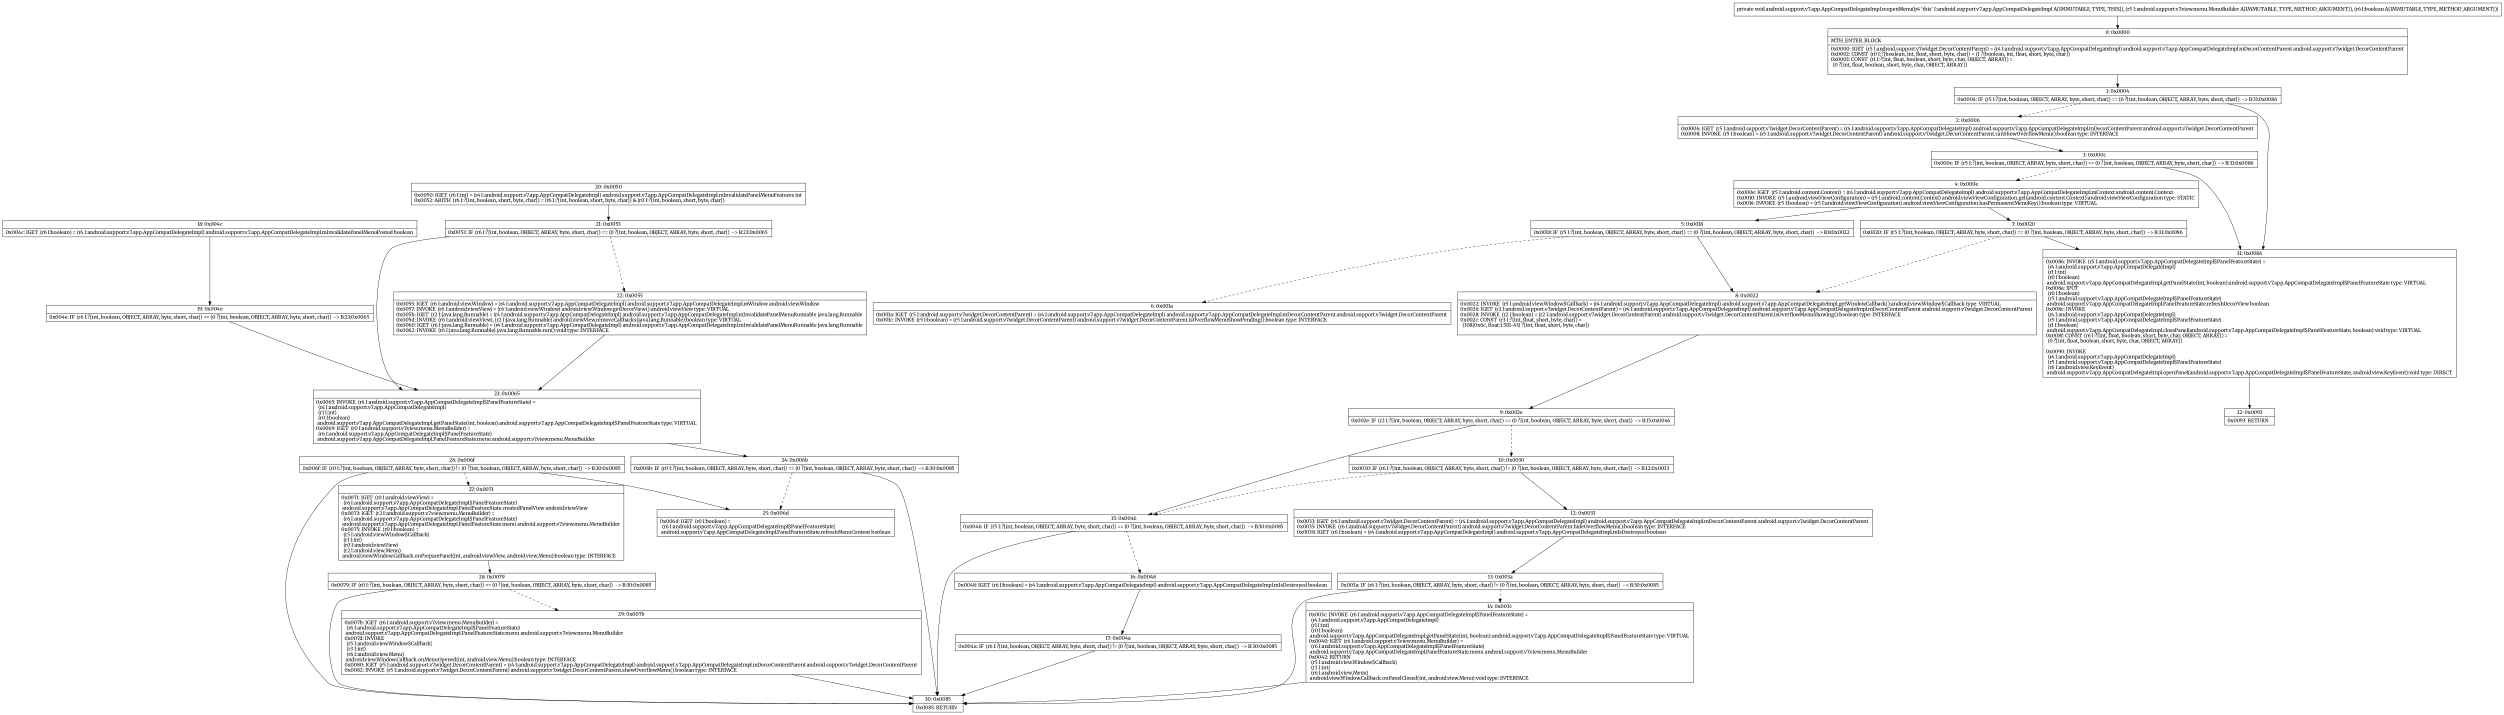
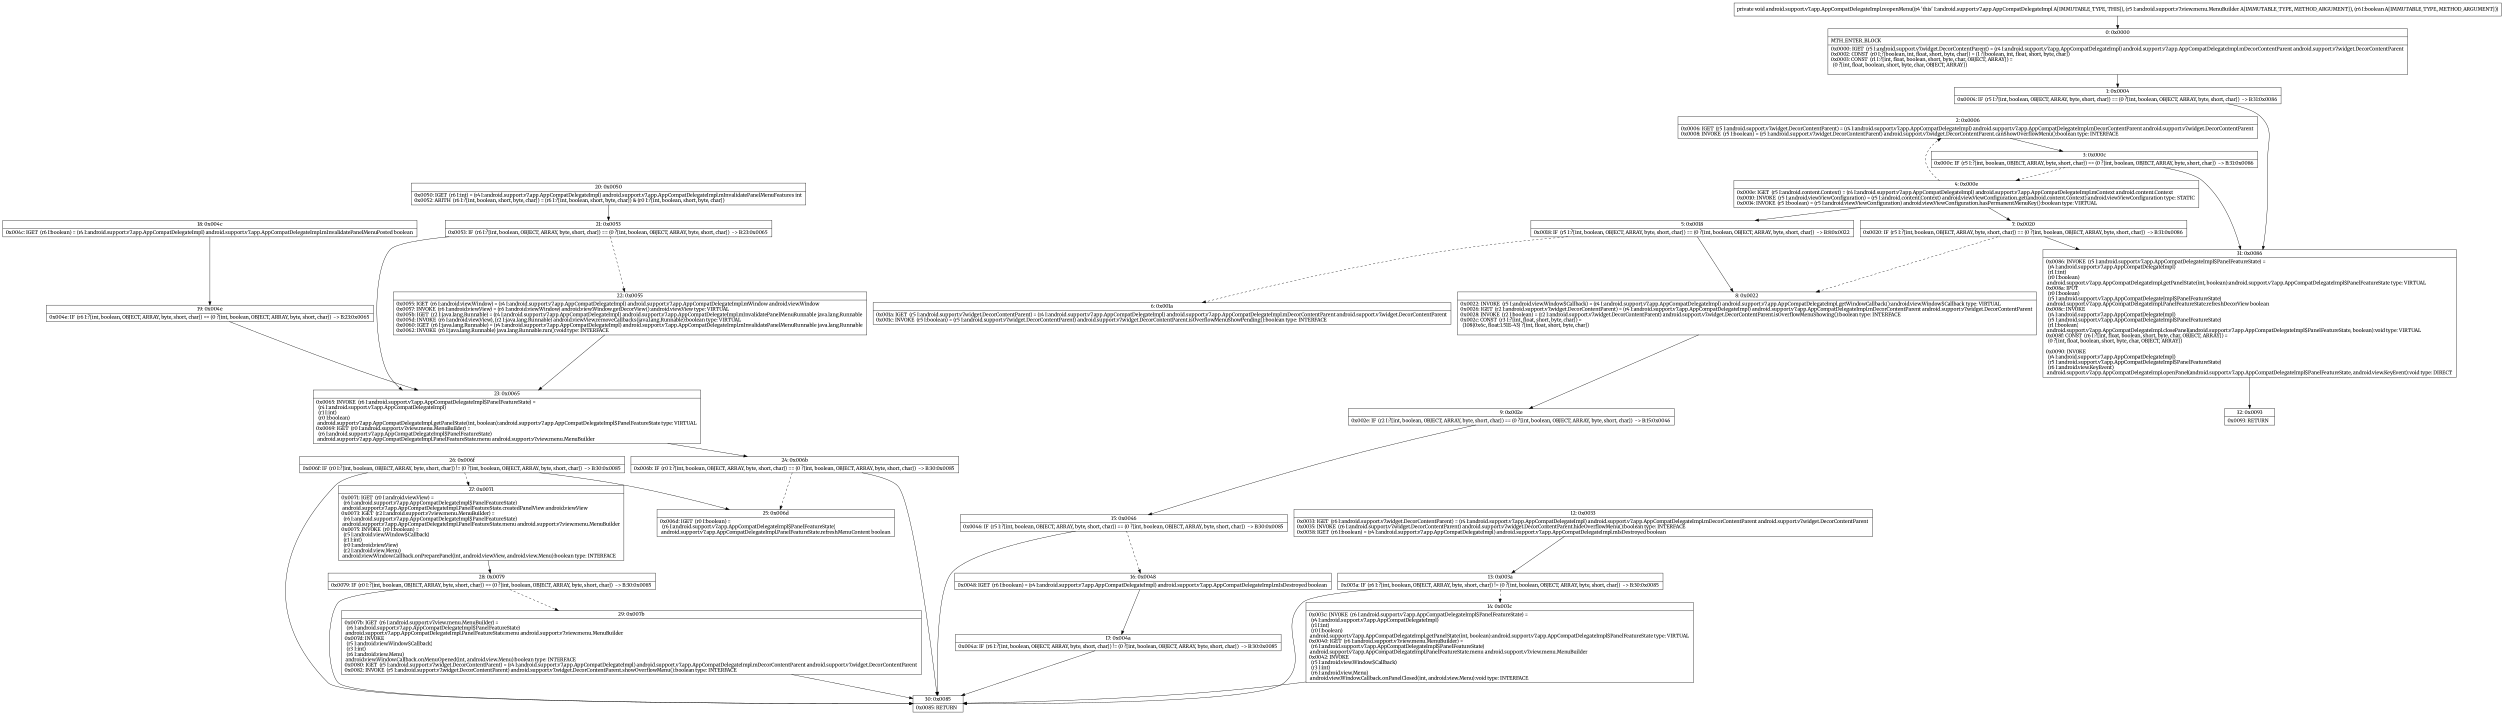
  digraph {
    fontname=Merriweather
    node [fontname=Merriweather shape=record]
    edge [fontname=Merriweather]
    n1 [label="{0\:\ 0x0000|MTH_ENTER_BLOCK\l|0x0000: IGET  (r5 I:android.support.v7.widget.DecorContentParent) = (r4 I:android.support.v7.app.AppCompatDelegateImpl) android.support.v7.app.AppCompatDelegateImpl.mDecorContentParent android.support.v7.widget.DecorContentParent \l0x0002: CONST  (r0 I:?[boolean, int, float, short, byte, char]) = (1 ?[boolean, int, float, short, byte, char]) \l0x0003: CONST  (r1 I:?[int, float, boolean, short, byte, char, OBJECT, ARRAY]) = \l  (0 ?[int, float, boolean, short, byte, char, OBJECT, ARRAY])\l \l}"]
    n2 [label="{1\:\ 0x0004|0x0004: IF  (r5 I:?[int, boolean, OBJECT, ARRAY, byte, short, char]) == (0 ?[int, boolean, OBJECT, ARRAY, byte, short, char])  \-\> B:31:0x0086 \l}"]
    n3 [label="{2\:\ 0x0006|0x0006: IGET  (r5 I:android.support.v7.widget.DecorContentParent) = (r4 I:android.support.v7.app.AppCompatDelegateImpl) android.support.v7.app.AppCompatDelegateImpl.mDecorContentParent android.support.v7.widget.DecorContentParent \l0x0008: INVOKE  (r5 I:boolean) = (r5 I:android.support.v7.widget.DecorContentParent) android.support.v7.widget.DecorContentParent.canShowOverflowMenu():boolean type: INTERFACE \l}"]
    n4 [label="{31\:\ 0x0086|0x0086: INVOKE  (r5 I:android.support.v7.app.AppCompatDelegateImpl$PanelFeatureState) = \l  (r4 I:android.support.v7.app.AppCompatDelegateImpl)\l  (r1 I:int)\l  (r0 I:boolean)\l android.support.v7.app.AppCompatDelegateImpl.getPanelState(int, boolean):android.support.v7.app.AppCompatDelegateImpl$PanelFeatureState type: VIRTUAL \l0x008a: IPUT  \l  (r0 I:boolean)\l  (r5 I:android.support.v7.app.AppCompatDelegateImpl$PanelFeatureState)\l android.support.v7.app.AppCompatDelegateImpl.PanelFeatureState.refreshDecorView boolean \l0x008c: INVOKE  \l  (r4 I:android.support.v7.app.AppCompatDelegateImpl)\l  (r5 I:android.support.v7.app.AppCompatDelegateImpl$PanelFeatureState)\l  (r1 I:boolean)\l android.support.v7.app.AppCompatDelegateImpl.closePanel(android.support.v7.app.AppCompatDelegateImpl$PanelFeatureState, boolean):void type: VIRTUAL \l0x008f: CONST  (r6 I:?[int, float, boolean, short, byte, char, OBJECT, ARRAY]) = \l  (0 ?[int, float, boolean, short, byte, char, OBJECT, ARRAY])\l \l0x0090: INVOKE  \l  (r4 I:android.support.v7.app.AppCompatDelegateImpl)\l  (r5 I:android.support.v7.app.AppCompatDelegateImpl$PanelFeatureState)\l  (r6 I:android.view.KeyEvent)\l android.support.v7.app.AppCompatDelegateImpl.openPanel(android.support.v7.app.AppCompatDelegateImpl$PanelFeatureState, android.view.KeyEvent):void type: DIRECT \l}"]
    n5 [label="{3\:\ 0x000c|0x000c: IF  (r5 I:?[int, boolean, OBJECT, ARRAY, byte, short, char]) == (0 ?[int, boolean, OBJECT, ARRAY, byte, short, char])  \-\> B:31:0x0086 \l}"]
    n6 [label="{32\:\ 0x0093|0x0093: RETURN   \l}"]
    n7 [label="{4\:\ 0x000e|0x000e: IGET  (r5 I:android.content.Context) = (r4 I:android.support.v7.app.AppCompatDelegateImpl) android.support.v7.app.AppCompatDelegateImpl.mContext android.content.Context \l0x0010: INVOKE  (r5 I:android.view.ViewConfiguration) = (r5 I:android.content.Context) android.view.ViewConfiguration.get(android.content.Context):android.view.ViewConfiguration type: STATIC \l0x0014: INVOKE  (r5 I:boolean) = (r5 I:android.view.ViewConfiguration) android.view.ViewConfiguration.hasPermanentMenuKey():boolean type: VIRTUAL \l}"]
    n8 [label="{5\:\ 0x0018|0x0018: IF  (r5 I:?[int, boolean, OBJECT, ARRAY, byte, short, char]) == (0 ?[int, boolean, OBJECT, ARRAY, byte, short, char])  \-\> B:8:0x0022 \l}"]
    n9 [label="{7\:\ 0x0020|0x0020: IF  (r5 I:?[int, boolean, OBJECT, ARRAY, byte, short, char]) == (0 ?[int, boolean, OBJECT, ARRAY, byte, short, char])  \-\> B:31:0x0086 \l}"]
    n10 [label="{6\:\ 0x001a|0x001a: IGET  (r5 I:android.support.v7.widget.DecorContentParent) = (r4 I:android.support.v7.app.AppCompatDelegateImpl) android.support.v7.app.AppCompatDelegateImpl.mDecorContentParent android.support.v7.widget.DecorContentParent \l0x001c: INVOKE  (r5 I:boolean) = (r5 I:android.support.v7.widget.DecorContentParent) android.support.v7.widget.DecorContentParent.isOverflowMenuShowPending():boolean type: INTERFACE \l}"]
    n11 [label="{8\:\ 0x0022|0x0022: INVOKE  (r5 I:android.view.Window$Callback) = (r4 I:android.support.v7.app.AppCompatDelegateImpl) android.support.v7.app.AppCompatDelegateImpl.getWindowCallback():android.view.Window$Callback type: VIRTUAL \l0x0026: IGET  (r2 I:android.support.v7.widget.DecorContentParent) = (r4 I:android.support.v7.app.AppCompatDelegateImpl) android.support.v7.app.AppCompatDelegateImpl.mDecorContentParent android.support.v7.widget.DecorContentParent \l0x0028: INVOKE  (r2 I:boolean) = (r2 I:android.support.v7.widget.DecorContentParent) android.support.v7.widget.DecorContentParent.isOverflowMenuShowing():boolean type: INTERFACE \l0x002c: CONST  (r3 I:?[int, float, short, byte, char]) = \l  (108(0x6c, float:1.51E\-43) ?[int, float, short, byte, char])\l \l}"]
    n12 [label="{9\:\ 0x002e|0x002e: IF  (r2 I:?[int, boolean, OBJECT, ARRAY, byte, short, char]) == (0 ?[int, boolean, OBJECT, ARRAY, byte, short, char])  \-\> B:15:0x0046 \l}"]
-   n13 [label="{10\:\ 0x0030|0x0030: IF  (r6 I:?[int, boolean, OBJECT, ARRAY, byte, short, char]) != (0 ?[int, boolean, OBJECT, ARRAY, byte, short, char])  \-\> B:12:0x0033 \l}"]
    n14 [label="{15\:\ 0x0046|0x0046: IF  (r5 I:?[int, boolean, OBJECT, ARRAY, byte, short, char]) == (0 ?[int, boolean, OBJECT, ARRAY, byte, short, char])  \-\> B:30:0x0085 \l}"]
    n15 [label="{12\:\ 0x0033|0x0033: IGET  (r6 I:android.support.v7.widget.DecorContentParent) = (r4 I:android.support.v7.app.AppCompatDelegateImpl) android.support.v7.app.AppCompatDelegateImpl.mDecorContentParent android.support.v7.widget.DecorContentParent \l0x0035: INVOKE  (r6 I:android.support.v7.widget.DecorContentParent) android.support.v7.widget.DecorContentParent.hideOverflowMenu():boolean type: INTERFACE \l0x0038: IGET  (r6 I:boolean) = (r4 I:android.support.v7.app.AppCompatDelegateImpl) android.support.v7.app.AppCompatDelegateImpl.mIsDestroyed boolean \l}"]
    n16 [label="{30\:\ 0x0085|0x0085: RETURN   \l}"]
    n17 [label="{16\:\ 0x0048|0x0048: IGET  (r6 I:boolean) = (r4 I:android.support.v7.app.AppCompatDelegateImpl) android.support.v7.app.AppCompatDelegateImpl.mIsDestroyed boolean \l}"]
    n18 [label="{13\:\ 0x003a|0x003a: IF  (r6 I:?[int, boolean, OBJECT, ARRAY, byte, short, char]) != (0 ?[int, boolean, OBJECT, ARRAY, byte, short, char])  \-\> B:30:0x0085 \l}"]
-   n19 [label="{14\:\ 0x003c|0x003c: INVOKE  (r6 I:android.support.v7.app.AppCompatDelegateImpl$PanelFeatureState) = \l  (r4 I:android.support.v7.app.AppCompatDelegateImpl)\l  (r1 I:int)\l  (r0 I:boolean)\l android.support.v7.app.AppCompatDelegateImpl.getPanelState(int, boolean):android.support.v7.app.AppCompatDelegateImpl$PanelFeatureState type: VIRTUAL \l0x0040: IGET  (r6 I:android.support.v7.view.menu.MenuBuilder) = \l  (r6 I:android.support.v7.app.AppCompatDelegateImpl$PanelFeatureState)\l android.support.v7.app.AppCompatDelegateImpl.PanelFeatureState.menu android.support.v7.view.menu.MenuBuilder \l0x0042: RETURN  \l  (r5 I:android.view.Window$Callback)\l  (r3 I:int)\l  (r6 I:android.view.Menu)\l android.view.Window.Callback.onPanelClosed(int, android.view.Menu):void type: INTERFACE \l}"]
+   n19 [label="{14\:\ 0x003c|0x003c: INVOKE  (r6 I:android.support.v7.app.AppCompatDelegateImpl$PanelFeatureState) = \l  (r4 I:android.support.v7.app.AppCompatDelegateImpl)\l  (r1 I:int)\l  (r0 I:boolean)\l android.support.v7.app.AppCompatDelegateImpl.getPanelState(int, boolean):android.support.v7.app.AppCompatDelegateImpl$PanelFeatureState type: VIRTUAL \l0x0040: IGET  (r6 I:android.support.v7.view.menu.MenuBuilder) = \l  (r6 I:android.support.v7.app.AppCompatDelegateImpl$PanelFeatureState)\l android.support.v7.app.AppCompatDelegateImpl.PanelFeatureState.menu android.support.v7.view.menu.MenuBuilder \l0x0042: INVOKE  \l  (r5 I:android.view.Window$Callback)\l  (r3 I:int)\l  (r6 I:android.view.Menu)\l android.view.Window.Callback.onPanelClosed(int, android.view.Menu):void type: INTERFACE \l}"]
    n20 [label="{17\:\ 0x004a|0x004a: IF  (r6 I:?[int, boolean, OBJECT, ARRAY, byte, short, char]) != (0 ?[int, boolean, OBJECT, ARRAY, byte, short, char])  \-\> B:30:0x0085 \l}"]
    n21 [label="{18\:\ 0x004c|0x004c: IGET  (r6 I:boolean) = (r4 I:android.support.v7.app.AppCompatDelegateImpl) android.support.v7.app.AppCompatDelegateImpl.mInvalidatePanelMenuPosted boolean \l}"]
    n22 [label="{19\:\ 0x004e|0x004e: IF  (r6 I:?[int, boolean, OBJECT, ARRAY, byte, short, char]) == (0 ?[int, boolean, OBJECT, ARRAY, byte, short, char])  \-\> B:23:0x0065 \l}"]
    n23 [label="{23\:\ 0x0065|0x0065: INVOKE  (r6 I:android.support.v7.app.AppCompatDelegateImpl$PanelFeatureState) = \l  (r4 I:android.support.v7.app.AppCompatDelegateImpl)\l  (r1 I:int)\l  (r0 I:boolean)\l android.support.v7.app.AppCompatDelegateImpl.getPanelState(int, boolean):android.support.v7.app.AppCompatDelegateImpl$PanelFeatureState type: VIRTUAL \l0x0069: IGET  (r0 I:android.support.v7.view.menu.MenuBuilder) = \l  (r6 I:android.support.v7.app.AppCompatDelegateImpl$PanelFeatureState)\l android.support.v7.app.AppCompatDelegateImpl.PanelFeatureState.menu android.support.v7.view.menu.MenuBuilder \l}"]
    n24 [label="{20\:\ 0x0050|0x0050: IGET  (r6 I:int) = (r4 I:android.support.v7.app.AppCompatDelegateImpl) android.support.v7.app.AppCompatDelegateImpl.mInvalidatePanelMenuFeatures int \l0x0052: ARITH  (r6 I:?[int, boolean, short, byte, char]) = (r6 I:?[int, boolean, short, byte, char]) & (r0 I:?[int, boolean, short, byte, char]) \l}"]
    n25 [label="{21\:\ 0x0053|0x0053: IF  (r6 I:?[int, boolean, OBJECT, ARRAY, byte, short, char]) == (0 ?[int, boolean, OBJECT, ARRAY, byte, short, char])  \-\> B:23:0x0065 \l}"]
    n26 [label="{24\:\ 0x006b|0x006b: IF  (r0 I:?[int, boolean, OBJECT, ARRAY, byte, short, char]) == (0 ?[int, boolean, OBJECT, ARRAY, byte, short, char])  \-\> B:30:0x0085 \l}"]
    n27 [label="{22\:\ 0x0055|0x0055: IGET  (r6 I:android.view.Window) = (r4 I:android.support.v7.app.AppCompatDelegateImpl) android.support.v7.app.AppCompatDelegateImpl.mWindow android.view.Window \l0x0057: INVOKE  (r6 I:android.view.View) = (r6 I:android.view.Window) android.view.Window.getDecorView():android.view.View type: VIRTUAL \l0x005b: IGET  (r2 I:java.lang.Runnable) = (r4 I:android.support.v7.app.AppCompatDelegateImpl) android.support.v7.app.AppCompatDelegateImpl.mInvalidatePanelMenuRunnable java.lang.Runnable \l0x005d: INVOKE  (r6 I:android.view.View), (r2 I:java.lang.Runnable) android.view.View.removeCallbacks(java.lang.Runnable):boolean type: VIRTUAL \l0x0060: IGET  (r6 I:java.lang.Runnable) = (r4 I:android.support.v7.app.AppCompatDelegateImpl) android.support.v7.app.AppCompatDelegateImpl.mInvalidatePanelMenuRunnable java.lang.Runnable \l0x0062: INVOKE  (r6 I:java.lang.Runnable) java.lang.Runnable.run():void type: INTERFACE \l}"]
    n28 [label="{25\:\ 0x006d|0x006d: IGET  (r0 I:boolean) = \l  (r6 I:android.support.v7.app.AppCompatDelegateImpl$PanelFeatureState)\l android.support.v7.app.AppCompatDelegateImpl.PanelFeatureState.refreshMenuContent boolean \l}"]
    n29 [label="{26\:\ 0x006f|0x006f: IF  (r0 I:?[int, boolean, OBJECT, ARRAY, byte, short, char]) != (0 ?[int, boolean, OBJECT, ARRAY, byte, short, char])  \-\> B:30:0x0085 \l}"]
    n30 [label="{27\:\ 0x0071|0x0071: IGET  (r0 I:android.view.View) = \l  (r6 I:android.support.v7.app.AppCompatDelegateImpl$PanelFeatureState)\l android.support.v7.app.AppCompatDelegateImpl.PanelFeatureState.createdPanelView android.view.View \l0x0073: IGET  (r2 I:android.support.v7.view.menu.MenuBuilder) = \l  (r6 I:android.support.v7.app.AppCompatDelegateImpl$PanelFeatureState)\l android.support.v7.app.AppCompatDelegateImpl.PanelFeatureState.menu android.support.v7.view.menu.MenuBuilder \l0x0075: INVOKE  (r0 I:boolean) = \l  (r5 I:android.view.Window$Callback)\l  (r1 I:int)\l  (r0 I:android.view.View)\l  (r2 I:android.view.Menu)\l android.view.Window.Callback.onPreparePanel(int, android.view.View, android.view.Menu):boolean type: INTERFACE \l}"]
    n31 [label="{28\:\ 0x0079|0x0079: IF  (r0 I:?[int, boolean, OBJECT, ARRAY, byte, short, char]) == (0 ?[int, boolean, OBJECT, ARRAY, byte, short, char])  \-\> B:30:0x0085 \l}"]
    n32 [label="{29\:\ 0x007b|0x007b: IGET  (r6 I:android.support.v7.view.menu.MenuBuilder) = \l  (r6 I:android.support.v7.app.AppCompatDelegateImpl$PanelFeatureState)\l android.support.v7.app.AppCompatDelegateImpl.PanelFeatureState.menu android.support.v7.view.menu.MenuBuilder \l0x007d: INVOKE  \l  (r5 I:android.view.Window$Callback)\l  (r3 I:int)\l  (r6 I:android.view.Menu)\l android.view.Window.Callback.onMenuOpened(int, android.view.Menu):boolean type: INTERFACE \l0x0080: IGET  (r5 I:android.support.v7.widget.DecorContentParent) = (r4 I:android.support.v7.app.AppCompatDelegateImpl) android.support.v7.app.AppCompatDelegateImpl.mDecorContentParent android.support.v7.widget.DecorContentParent \l0x0082: INVOKE  (r5 I:android.support.v7.widget.DecorContentParent) android.support.v7.widget.DecorContentParent.showOverflowMenu():boolean type: INTERFACE \l}"]
    n33 [label="{private void android.support.v7.app.AppCompatDelegateImpl.reopenMenu((r4 'this' I:android.support.v7.app.AppCompatDelegateImpl A[IMMUTABLE_TYPE, THIS]), (r5 I:android.support.v7.view.menu.MenuBuilder A[IMMUTABLE_TYPE, METHOD_ARGUMENT]), (r6 I:boolean A[IMMUTABLE_TYPE, METHOD_ARGUMENT])) }"]
    n1 -> n2
-   n2 -> n3 [style=dashed]
+   n7 -> n3 [style=dashed]
    n2 -> n4
    n3 -> n5
    n4 -> n6
    n5 -> n4
    n5 -> n7 [style=dashed]
    n7 -> n8
    n7 -> n9
    n8 -> n10 [style=dashed]
    n8 -> n11
    n9 -> n4
    n9 -> n11 [style=dashed]
    n11 -> n12
-   n12 -> n13 [style=dashed]
    n12 -> n14
-   n13 -> n14 [style=dashed]
-   n13 -> n15
    n14 -> n16
    n14 -> n17 [style=dashed]
    n15 -> n18
    n17 -> n20
    n18 -> n16
    n18 -> n19 [style=dashed]
    n19 -> n16
    n20 -> n16
    n21 -> n22
    n22 -> n23
    n23 -> n26
    n24 -> n25
    n25 -> n23
    n25 -> n27 [style=dashed]
    n26 -> n16
    n26 -> n28 [style=dashed]
    n27 -> n23
    n29 -> n16
    n29 -> n28
    n29 -> n30 [style=dashed]
    n30 -> n31
    n31 -> n16
    n31 -> n32 [style=dashed]
    n32 -> n16
    n33 -> n1
  }
